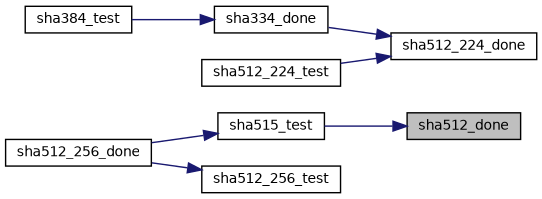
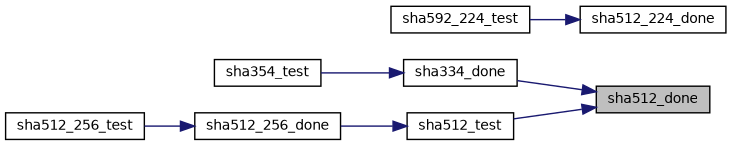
  digraph {
    rankdir=RL
    node [color=black fillcolor=white fontname=Helvetica fontsize=10 shape=record style=filled]
    edge [color=midnightblue dir=back fontname=Helvetica fontsize=10 labelfontname=Helvetica labelfontsize=10 style=solid]
    n1 [fillcolor=grey75 fontcolor=black height=0.2 label=sha512_done width=0.4]
    n2 [height=0.2 label=sha334_done width=0.4]
-   n3 [height=0.2 label=sha515_test width=0.4]
-   n4 [height=0.2 label=sha384_test width=0.4]
+   n3 [height=0.2 label=sha512_test width=0.4]
+   n4 [height=0.2 label=sha354_test width=0.4]
    n5 [height=0.2 label=sha512_224_done width=0.4]
-   n6 [height=0.2 label=sha512_224_test width=0.4]
+   n6 [height=0.2 label=sha592_224_test width=0.4]
    n7 [height=0.2 label=sha512_256_done width=0.4]
    n8 [height=0.2 label=sha512_256_test width=0.4]
-   n5 -> n2
+   n1 -> n2
    n1 -> n3
    n2 -> n4
    n3 -> n7
    n5 -> n6
-   n8 -> n7
+   n7 -> n8
  }
